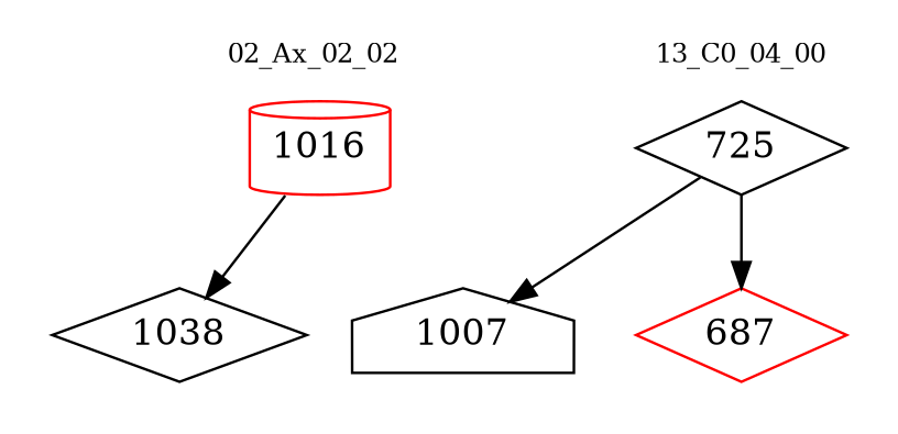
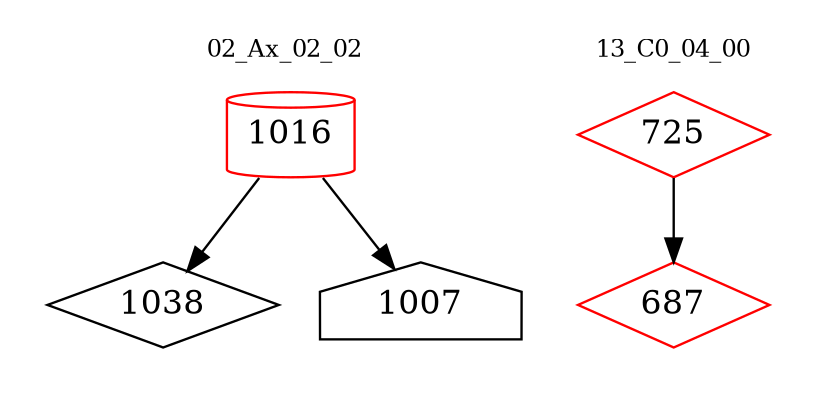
  digraph {
    node [color=black shape=diamond]
    edge [color=black]
    n1 [color=red label=1016 shape=cylinder]
    n2 [label=1007 shape=house]
    n3 [label=1038]
-   n4 [label=725]
+   n4 [color=red label=725]
    n5 [color=red label=687]
    subgraph cluster_1 {
      color=white
      fontsize=10
      label="02_Ax_02_02"
      n1
      n2
      n3
    }
    subgraph cluster_2 {
      color=white
      fontsize=10
      label="13_C0_04_00"
      n4
      n5
    }
-   n4 -> n2
+   n1 -> n2
    n1 -> n3
    n4 -> n5
  }
